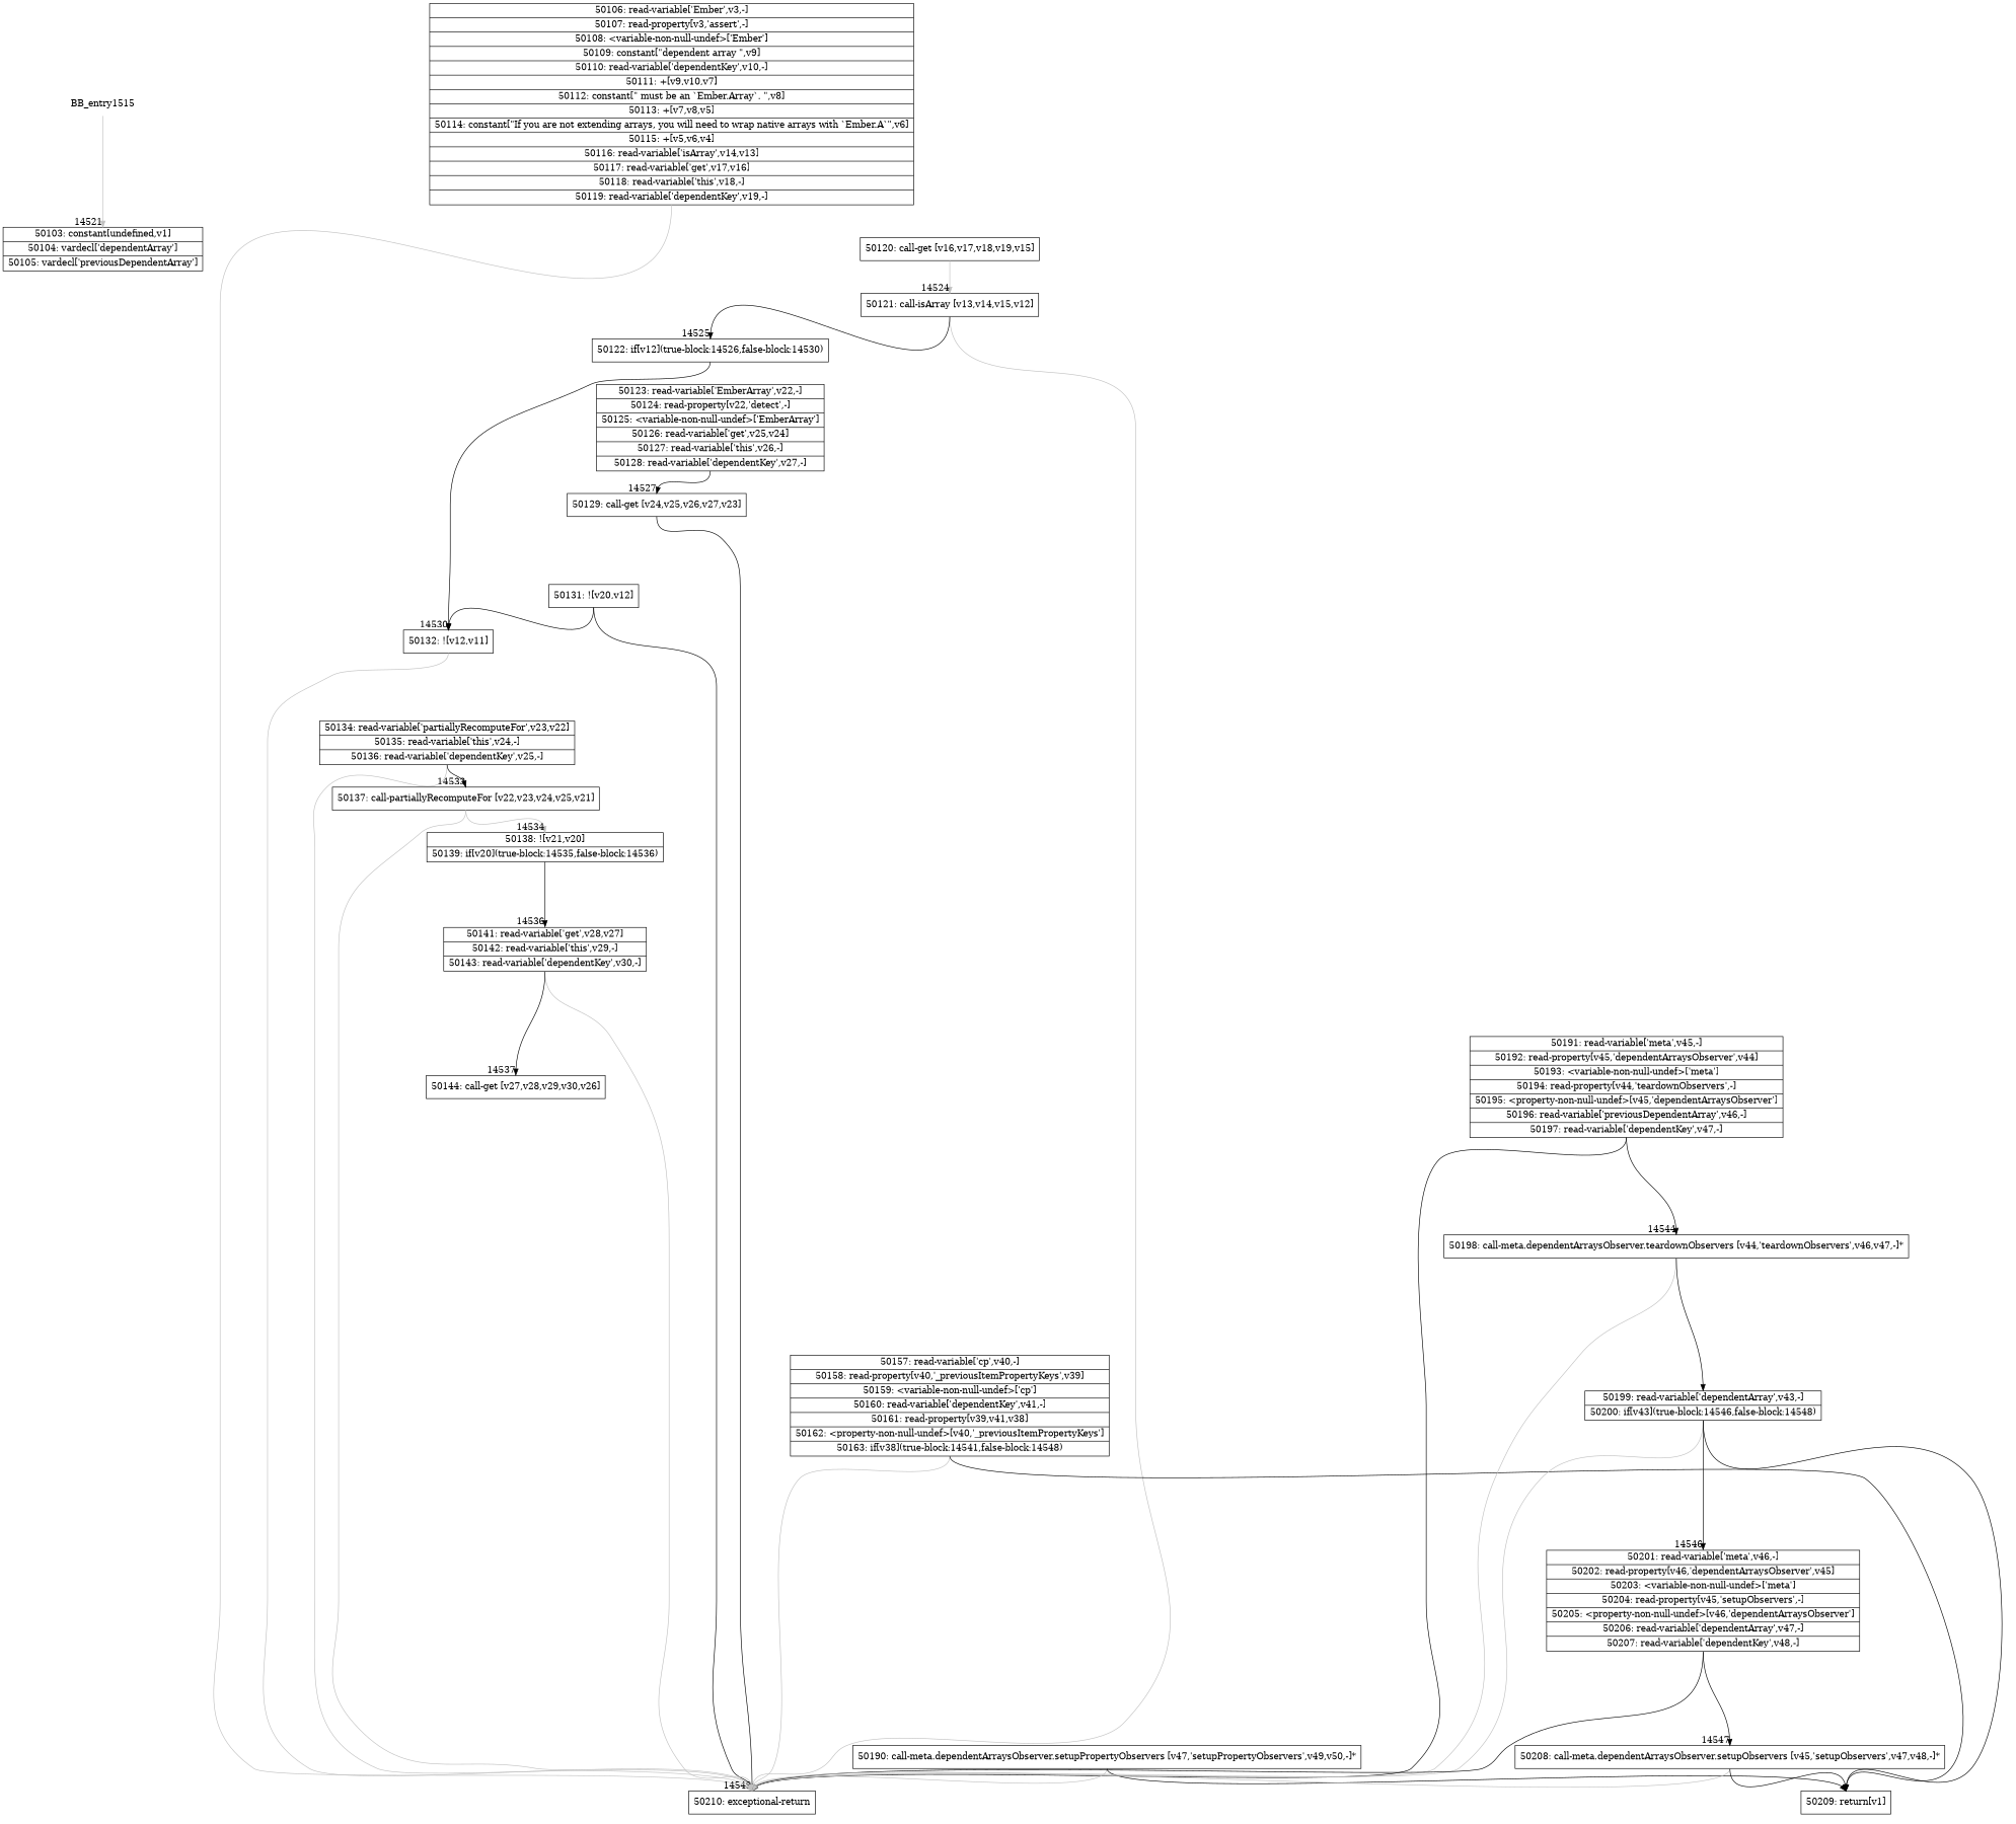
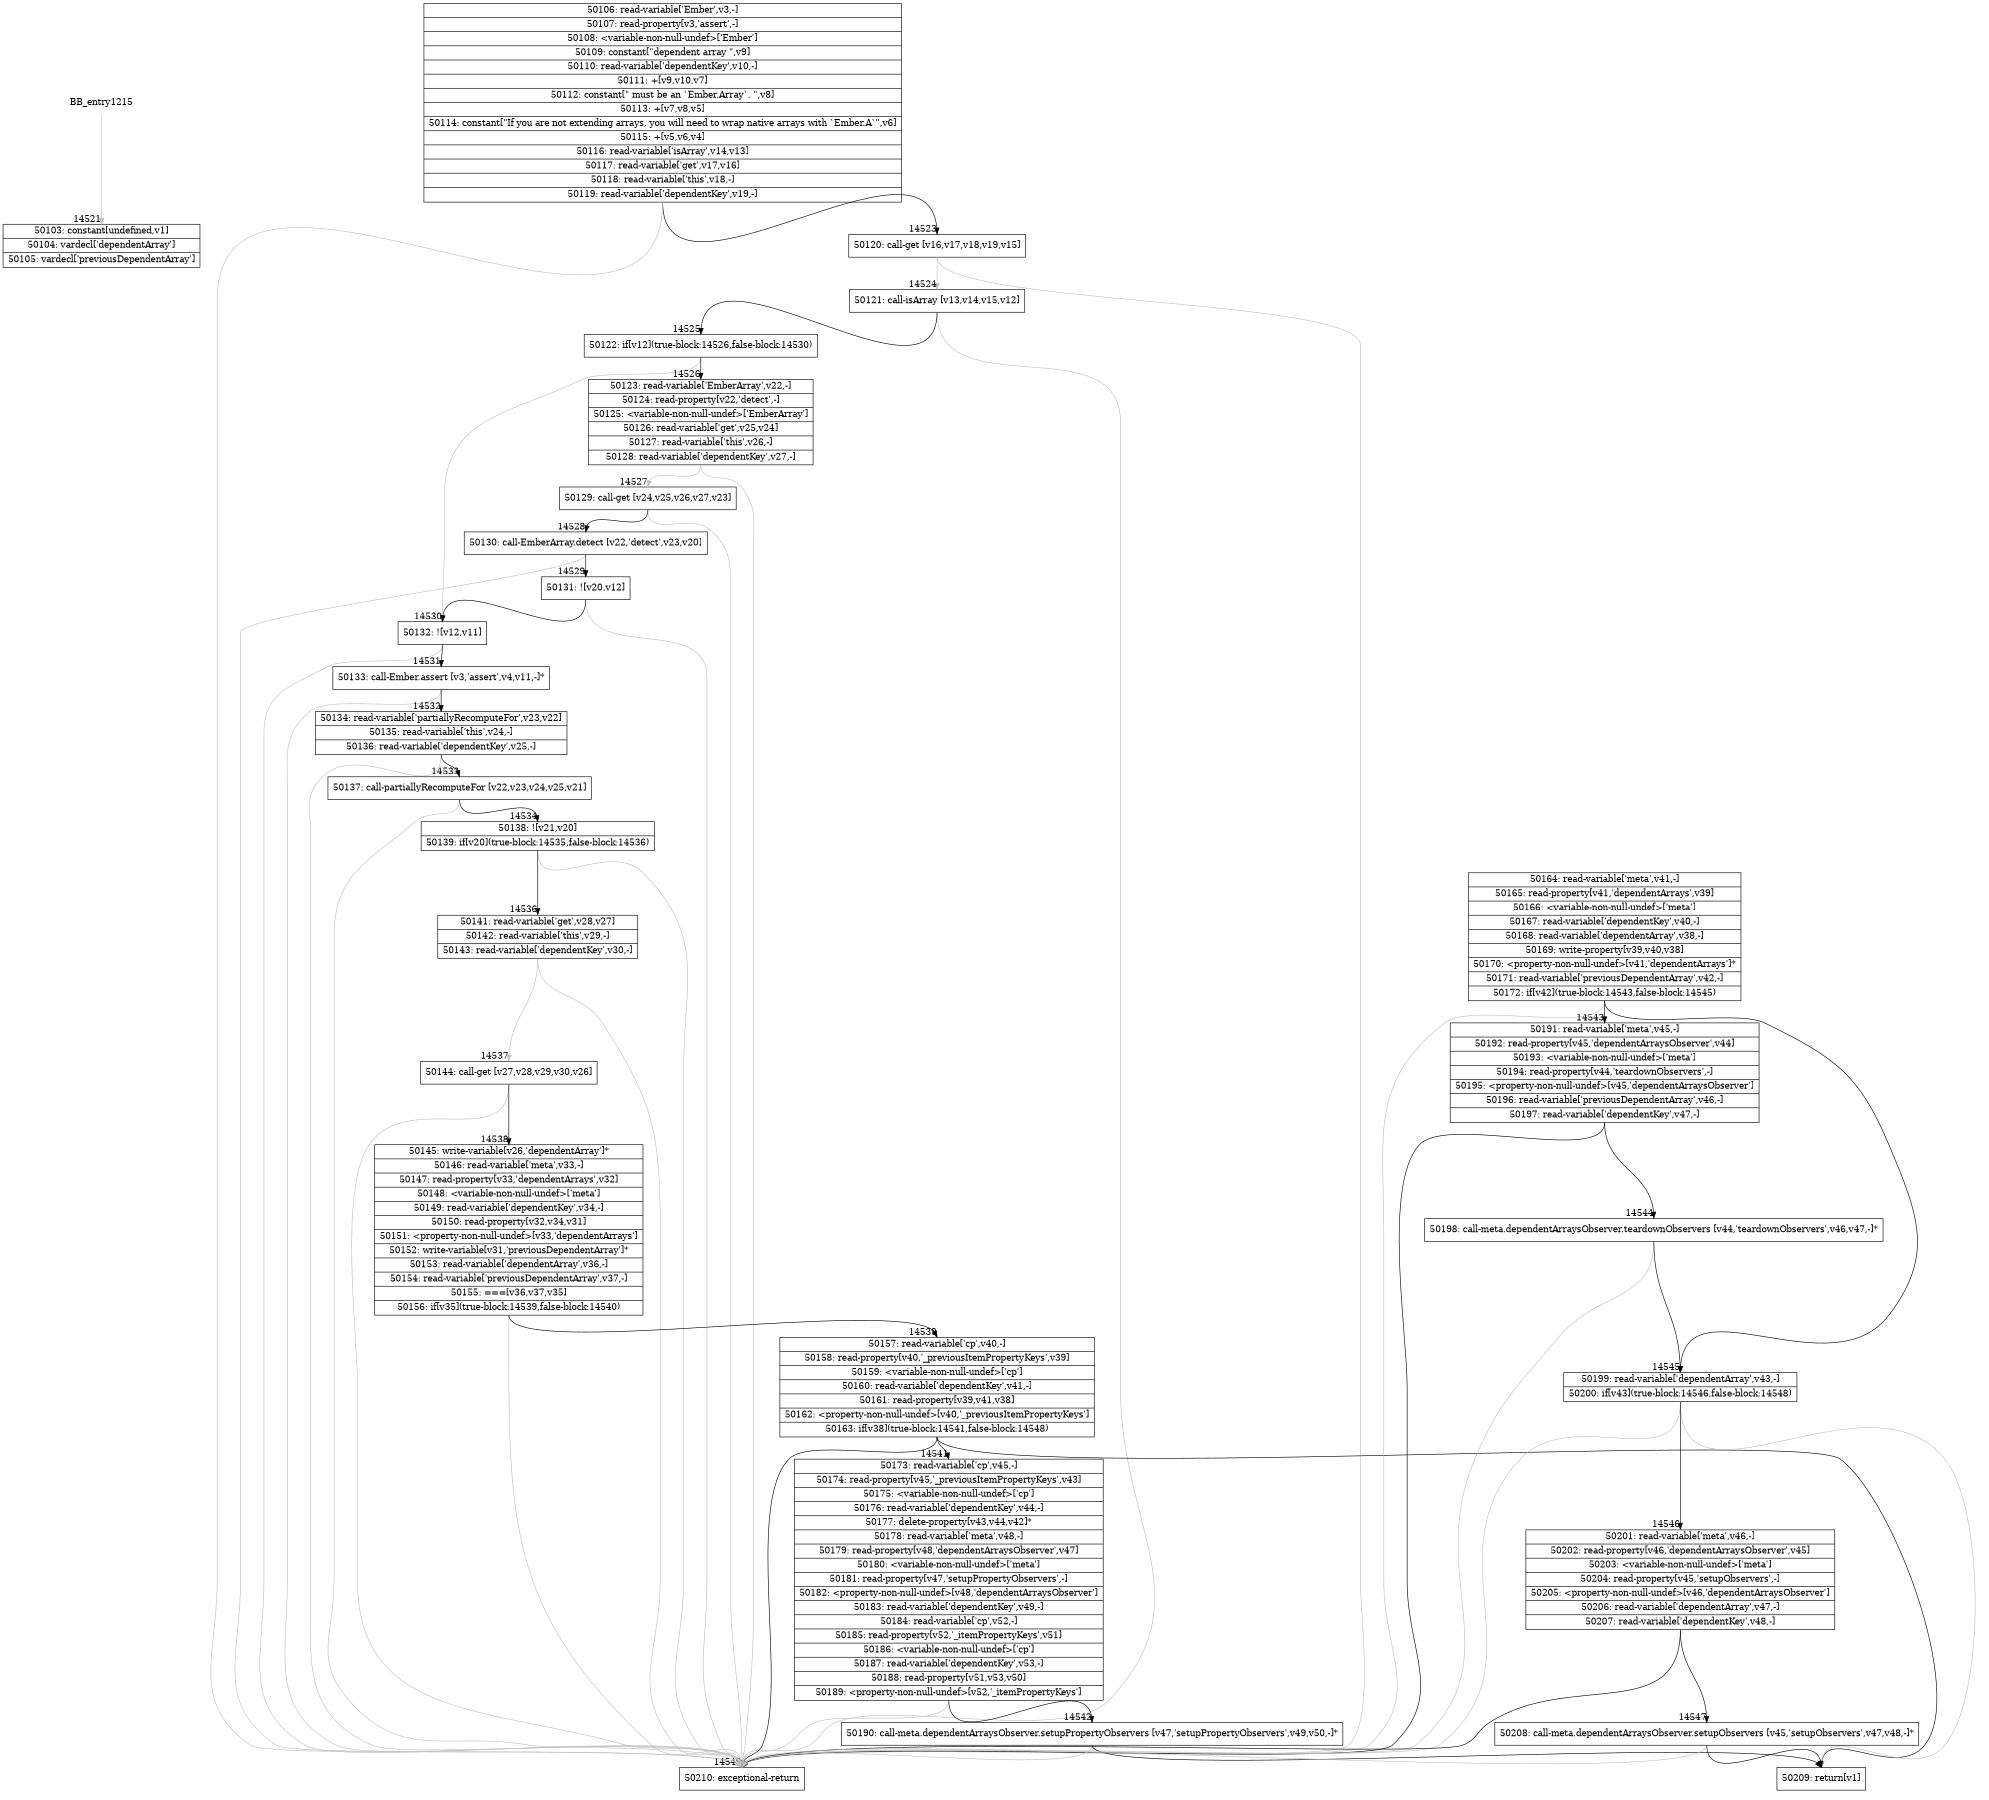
  digraph {
    rankdir=TD
    node [shape=record]
    edge [headport=n tailport=s]
-   BB_entry1215 [shape=none label=BB_entry1515]
+   BB_entry1215 [shape=none]
    n2 [label="{50103: constant[undefined,v1]|50104: vardecl['dependentArray']|50105: vardecl['previousDependentArray']}"]
    n3 [label="{50106: read-variable['Ember',v3,-]|50107: read-property[v3,'assert',-]|50108: \<variable-non-null-undef\>['Ember']|50109: constant[\"dependent array \",v9]|50110: read-variable['dependentKey',v10,-]|50111: +[v9,v10,v7]|50112: constant[\" must be an `Ember.Array`.  \",v8]|50113: +[v7,v8,v5]|50114: constant[\"If you are not extending arrays, you will need to wrap native arrays with `Ember.A`\",v6]|50115: +[v5,v6,v4]|50116: read-variable['isArray',v14,v13]|50117: read-variable['get',v17,v16]|50118: read-variable['this',v18,-]|50119: read-variable['dependentKey',v19,-]}"]
    n4 [label="{50120: call-get [v16,v17,v18,v19,v15]}"]
    n5 [label="{50210: exceptional-return}"]
    n6 [label="{50121: call-isArray [v13,v14,v15,v12]}"]
    n7 [label="{50122: if[v12](true-block:14526,false-block:14530)}"]
    n8 [label="{50132: ![v12,v11]}"]
    n9 [label="{50123: read-variable['EmberArray',v22,-]|50124: read-property[v22,'detect',-]|50125: \<variable-non-null-undef\>['EmberArray']|50126: read-variable['get',v25,v24]|50127: read-variable['this',v26,-]|50128: read-variable['dependentKey',v27,-]}"]
+   n10 [label="{50133: call-Ember.assert [v3,'assert',v4,v11,-]*}"]
    n11 [label="{50129: call-get [v24,v25,v26,v27,v23]}"]
    n12 [label="{50134: read-variable['partiallyRecomputeFor',v23,v22]|50135: read-variable['this',v24,-]|50136: read-variable['dependentKey',v25,-]}"]
+   n13 [label="{50130: call-EmberArray.detect [v22,'detect',v23,v20]}"]
    n14 [label="{50131: ![v20,v12]}"]
    n15 [label="{50137: call-partiallyRecomputeFor [v22,v23,v24,v25,v21]}"]
    n16 [label="{50138: ![v21,v20]|50139: if[v20](true-block:14535,false-block:14536)}"]
    n17 [label="{50141: read-variable['get',v28,v27]|50142: read-variable['this',v29,-]|50143: read-variable['dependentKey',v30,-]}"]
    n18 [label="{50144: call-get [v27,v28,v29,v30,v26]}"]
    n19 [label="{50209: return[v1]}"]
+   n20 [label="{50145: write-variable[v26,'dependentArray']*|50146: read-variable['meta',v33,-]|50147: read-property[v33,'dependentArrays',v32]|50148: \<variable-non-null-undef\>['meta']|50149: read-variable['dependentKey',v34,-]|50150: read-property[v32,v34,v31]|50151: \<property-non-null-undef\>[v33,'dependentArrays']|50152: write-variable[v31,'previousDependentArray']*|50153: read-variable['dependentArray',v36,-]|50154: read-variable['previousDependentArray',v37,-]|50155: ===[v36,v37,v35]|50156: if[v35](true-block:14539,false-block:14540)}"]
    n21 [label="{50157: read-variable['cp',v40,-]|50158: read-property[v40,'_previousItemPropertyKeys',v39]|50159: \<variable-non-null-undef\>['cp']|50160: read-variable['dependentKey',v41,-]|50161: read-property[v39,v41,v38]|50162: \<property-non-null-undef\>[v40,'_previousItemPropertyKeys']|50163: if[v38](true-block:14541,false-block:14548)}"]
+   n22 [label="{50173: read-variable['cp',v45,-]|50174: read-property[v45,'_previousItemPropertyKeys',v43]|50175: \<variable-non-null-undef\>['cp']|50176: read-variable['dependentKey',v44,-]|50177: delete-property[v43,v44,v42]*|50178: read-variable['meta',v48,-]|50179: read-property[v48,'dependentArraysObserver',v47]|50180: \<variable-non-null-undef\>['meta']|50181: read-property[v47,'setupPropertyObservers',-]|50182: \<property-non-null-undef\>[v48,'dependentArraysObserver']|50183: read-variable['dependentKey',v49,-]|50184: read-variable['cp',v52,-]|50185: read-property[v52,'_itemPropertyKeys',v51]|50186: \<variable-non-null-undef\>['cp']|50187: read-variable['dependentKey',v53,-]|50188: read-property[v51,v53,v50]|50189: \<property-non-null-undef\>[v52,'_itemPropertyKeys']}"]
+   n23 [label="{50164: read-variable['meta',v41,-]|50165: read-property[v41,'dependentArrays',v39]|50166: \<variable-non-null-undef\>['meta']|50167: read-variable['dependentKey',v40,-]|50168: read-variable['dependentArray',v38,-]|50169: write-property[v39,v40,v38]|50170: \<property-non-null-undef\>[v41,'dependentArrays']*|50171: read-variable['previousDependentArray',v42,-]|50172: if[v42](true-block:14543,false-block:14545)}"]
    n24 [label="{50191: read-variable['meta',v45,-]|50192: read-property[v45,'dependentArraysObserver',v44]|50193: \<variable-non-null-undef\>['meta']|50194: read-property[v44,'teardownObservers',-]|50195: \<property-non-null-undef\>[v45,'dependentArraysObserver']|50196: read-variable['previousDependentArray',v46,-]|50197: read-variable['dependentKey',v47,-]}"]
    n25 [label="{50199: read-variable['dependentArray',v43,-]|50200: if[v43](true-block:14546,false-block:14548)}"]
    n26 [label="{50190: call-meta.dependentArraysObserver.setupPropertyObservers [v47,'setupPropertyObservers',v49,v50,-]*}"]
    n27 [label="{50198: call-meta.dependentArraysObserver.teardownObservers [v44,'teardownObservers',v46,v47,-]*}"]
    n28 [label="{50201: read-variable['meta',v46,-]|50202: read-property[v46,'dependentArraysObserver',v45]|50203: \<variable-non-null-undef\>['meta']|50204: read-property[v45,'setupObservers',-]|50205: \<property-non-null-undef\>[v46,'dependentArraysObserver']|50206: read-variable['dependentArray',v47,-]|50207: read-variable['dependentKey',v48,-]}"]
    n29 [label="{50208: call-meta.dependentArraysObserver.setupObservers [v45,'setupObservers',v47,v48,-]*}"]
    BB_entry1215 -> n2 [color=gray headlabel="    14521"]
+   n3 -> n4 [headlabel="      14523"]
    n3 -> n5 [color=gray headlabel="      14549"]
+   n4 -> n5 [color=gray]
    n4 -> n6 [color=gray headlabel="      14524"]
    n6 -> n5 [color=gray]
    n6 -> n7 [headlabel="      14525"]
-   n7 -> n8 [headlabel="      14530"]
+   n7 -> n8 [headlabel="      14530" color=gray]
+   n7 -> n9 [headlabel="      14526"]
    n8 -> n5 [color=gray]
-   n9 -> n11 [headlabel="      14527"]
-   n11 -> n5 [color=black]
+   n8 -> n10 [headlabel="      14531"]
+   n9 -> n5 [color=gray]
+   n9 -> n11 [headlabel="      14527" color=gray]
+   n10 -> n5 [color=gray]
+   n10 -> n12 [headlabel="      14532"]
+   n11 -> n5 [color=gray]
+   n11 -> n13 [headlabel="      14528"]
    n12 -> n5 [color=gray]
    n12 -> n15 [headlabel="      14533"]
-   n14 -> n5 [color=black]
+   n13 -> n5 [color=gray]
+   n13 -> n14 [headlabel="      14529"]
+   n14 -> n5 [color=gray]
    n14 -> n8
    n15 -> n5 [color=gray]
-   n15 -> n16 [headlabel="      14534" color=gray]
+   n15 -> n16 [headlabel="      14534"]
+   n16 -> n5 [color=gray]
    n16 -> n17 [headlabel="      14536"]
    n17 -> n5 [color=gray]
-   n17 -> n18 [headlabel="      14537"]
-   n21 -> n5 [color=gray]
+   n17 -> n18 [headlabel="      14537" color=gray]
+   n18 -> n5 [color=gray]
+   n18 -> n20 [headlabel="      14538"]
+   n20 -> n5 [color=gray]
+   n20 -> n21 [headlabel="      14539"]
+   n21 -> n5 [color=black]
    n21 -> n19
+   n21 -> n22 [headlabel="      14541"]
+   n22 -> n5 [color=gray]
+   n22 -> n26 [headlabel="      14542"]
+   n23 -> n5 [color=gray]
+   n23 -> n24 [headlabel="      14543"]
+   n23 -> n25 [headlabel="      14545"]
    n24 -> n5 [color=black]
    n24 -> n27 [headlabel="      14544"]
    n25 -> n5 [color=gray]
-   n25 -> n19
+   n25 -> n19 [color=gray]
    n25 -> n28 [headlabel="      14546"]
    n26 -> n5 [color=gray]
    n26 -> n19
    n27 -> n5 [color=gray]
    n27 -> n25
    n28 -> n5 [color=black]
    n28 -> n29 [headlabel="      14547"]
    n29 -> n5 [color=gray]
    n29 -> n19
  }
